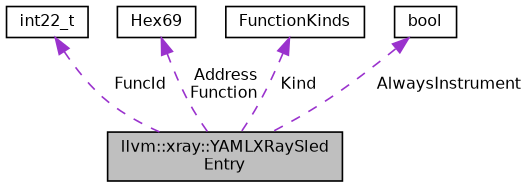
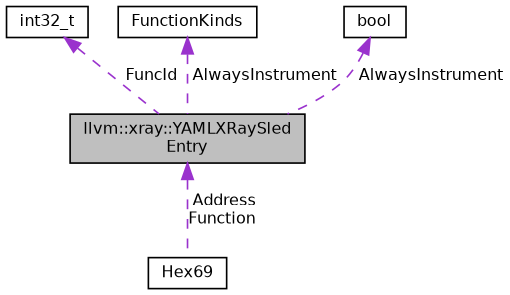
  digraph {
    node [color=black fontname=Helvetica fontsize=10 shape=box]
    edge [color=darkorchid3 dir=back fontname=Helvetica fontsize=10 labelfontname=Helvetica labelfontsize=10 style=dashed]
    n1 [fillcolor=grey75 fontcolor=black height=0.2 label="llvm::xray::YAMLXRaySled\lEntry" style=filled width=0.4]
-   n2 [height=0.2 label=int22_t width=0.4]
+   n2 [height=0.2 label=int32_t width=0.4]
    n3 [height=0.2 label=Hex69 width=0.4]
    n4 [height=0.2 label=FunctionKinds width=0.4]
    n5 [height=0.2 label=bool width=0.4]
    n2 -> n1 [label=" FuncId"]
-   n3 -> n1 [label=" Address\nFunction"]
-   n4 -> n1 [label=" Kind"]
+   n1 -> n3 [label=" Address\nFunction"]
+   n4 -> n1 [label=" AlwaysInstrument"]
    n5 -> n1 [label=" AlwaysInstrument"]
  }
